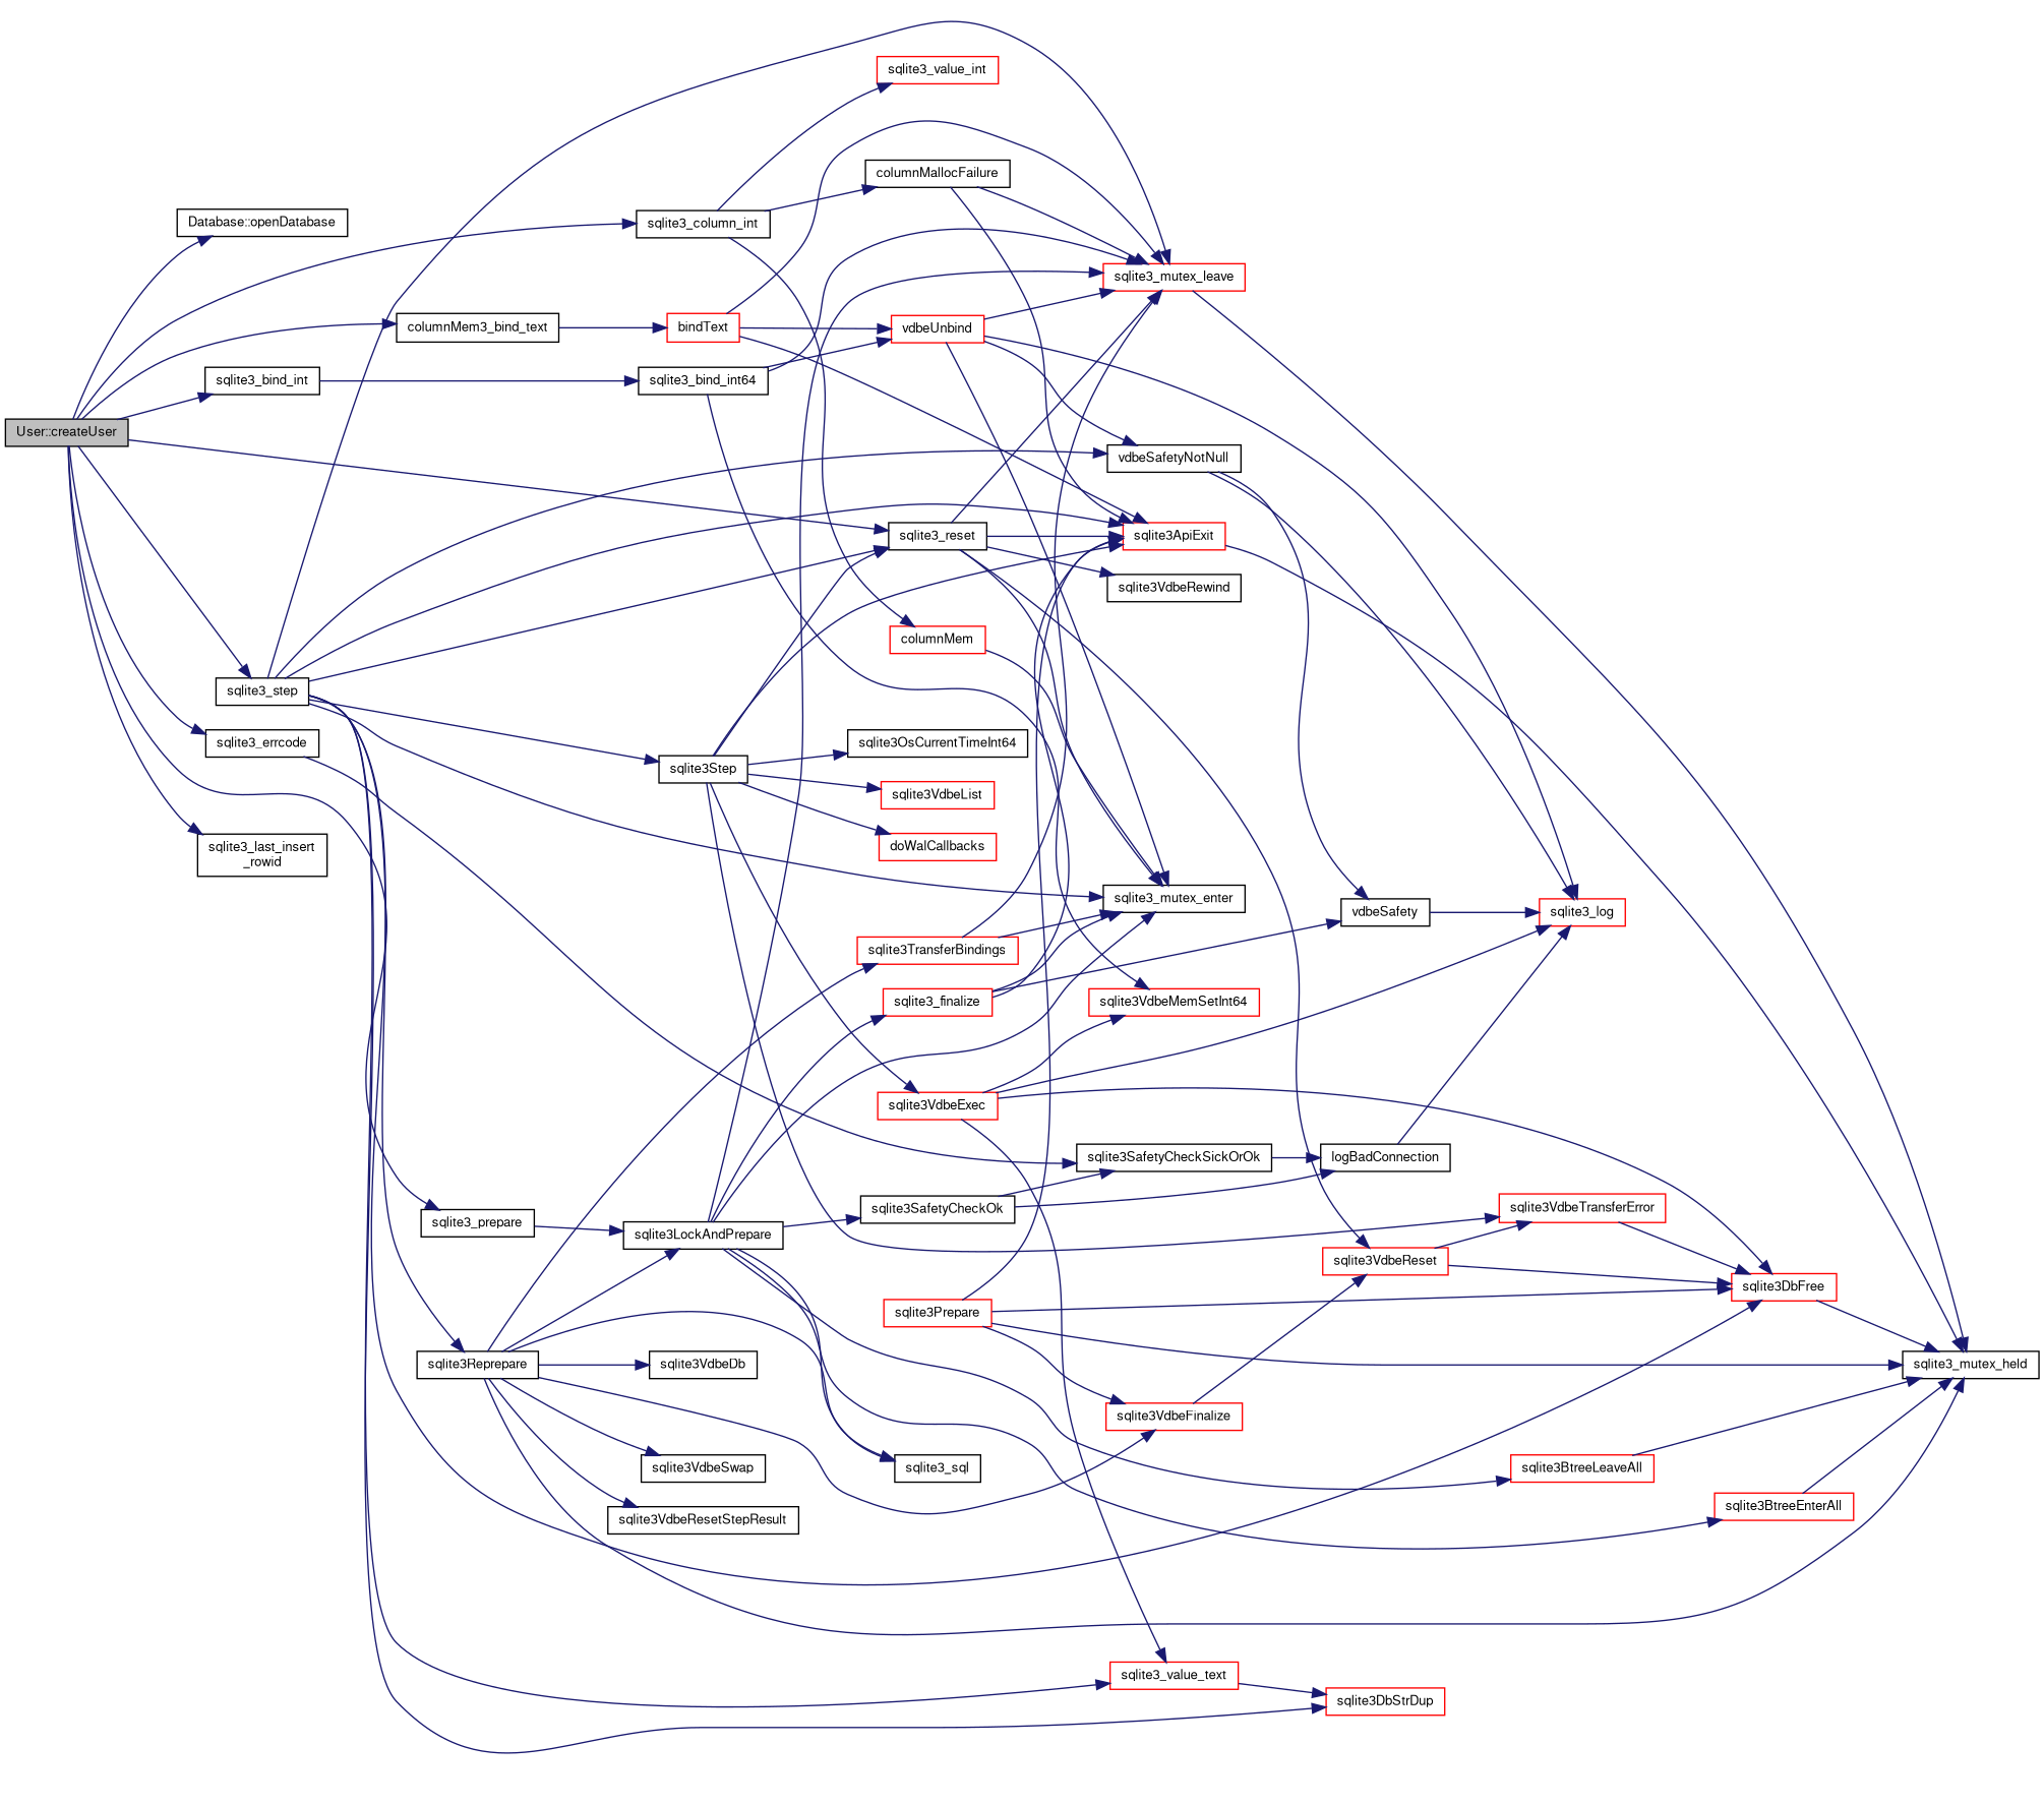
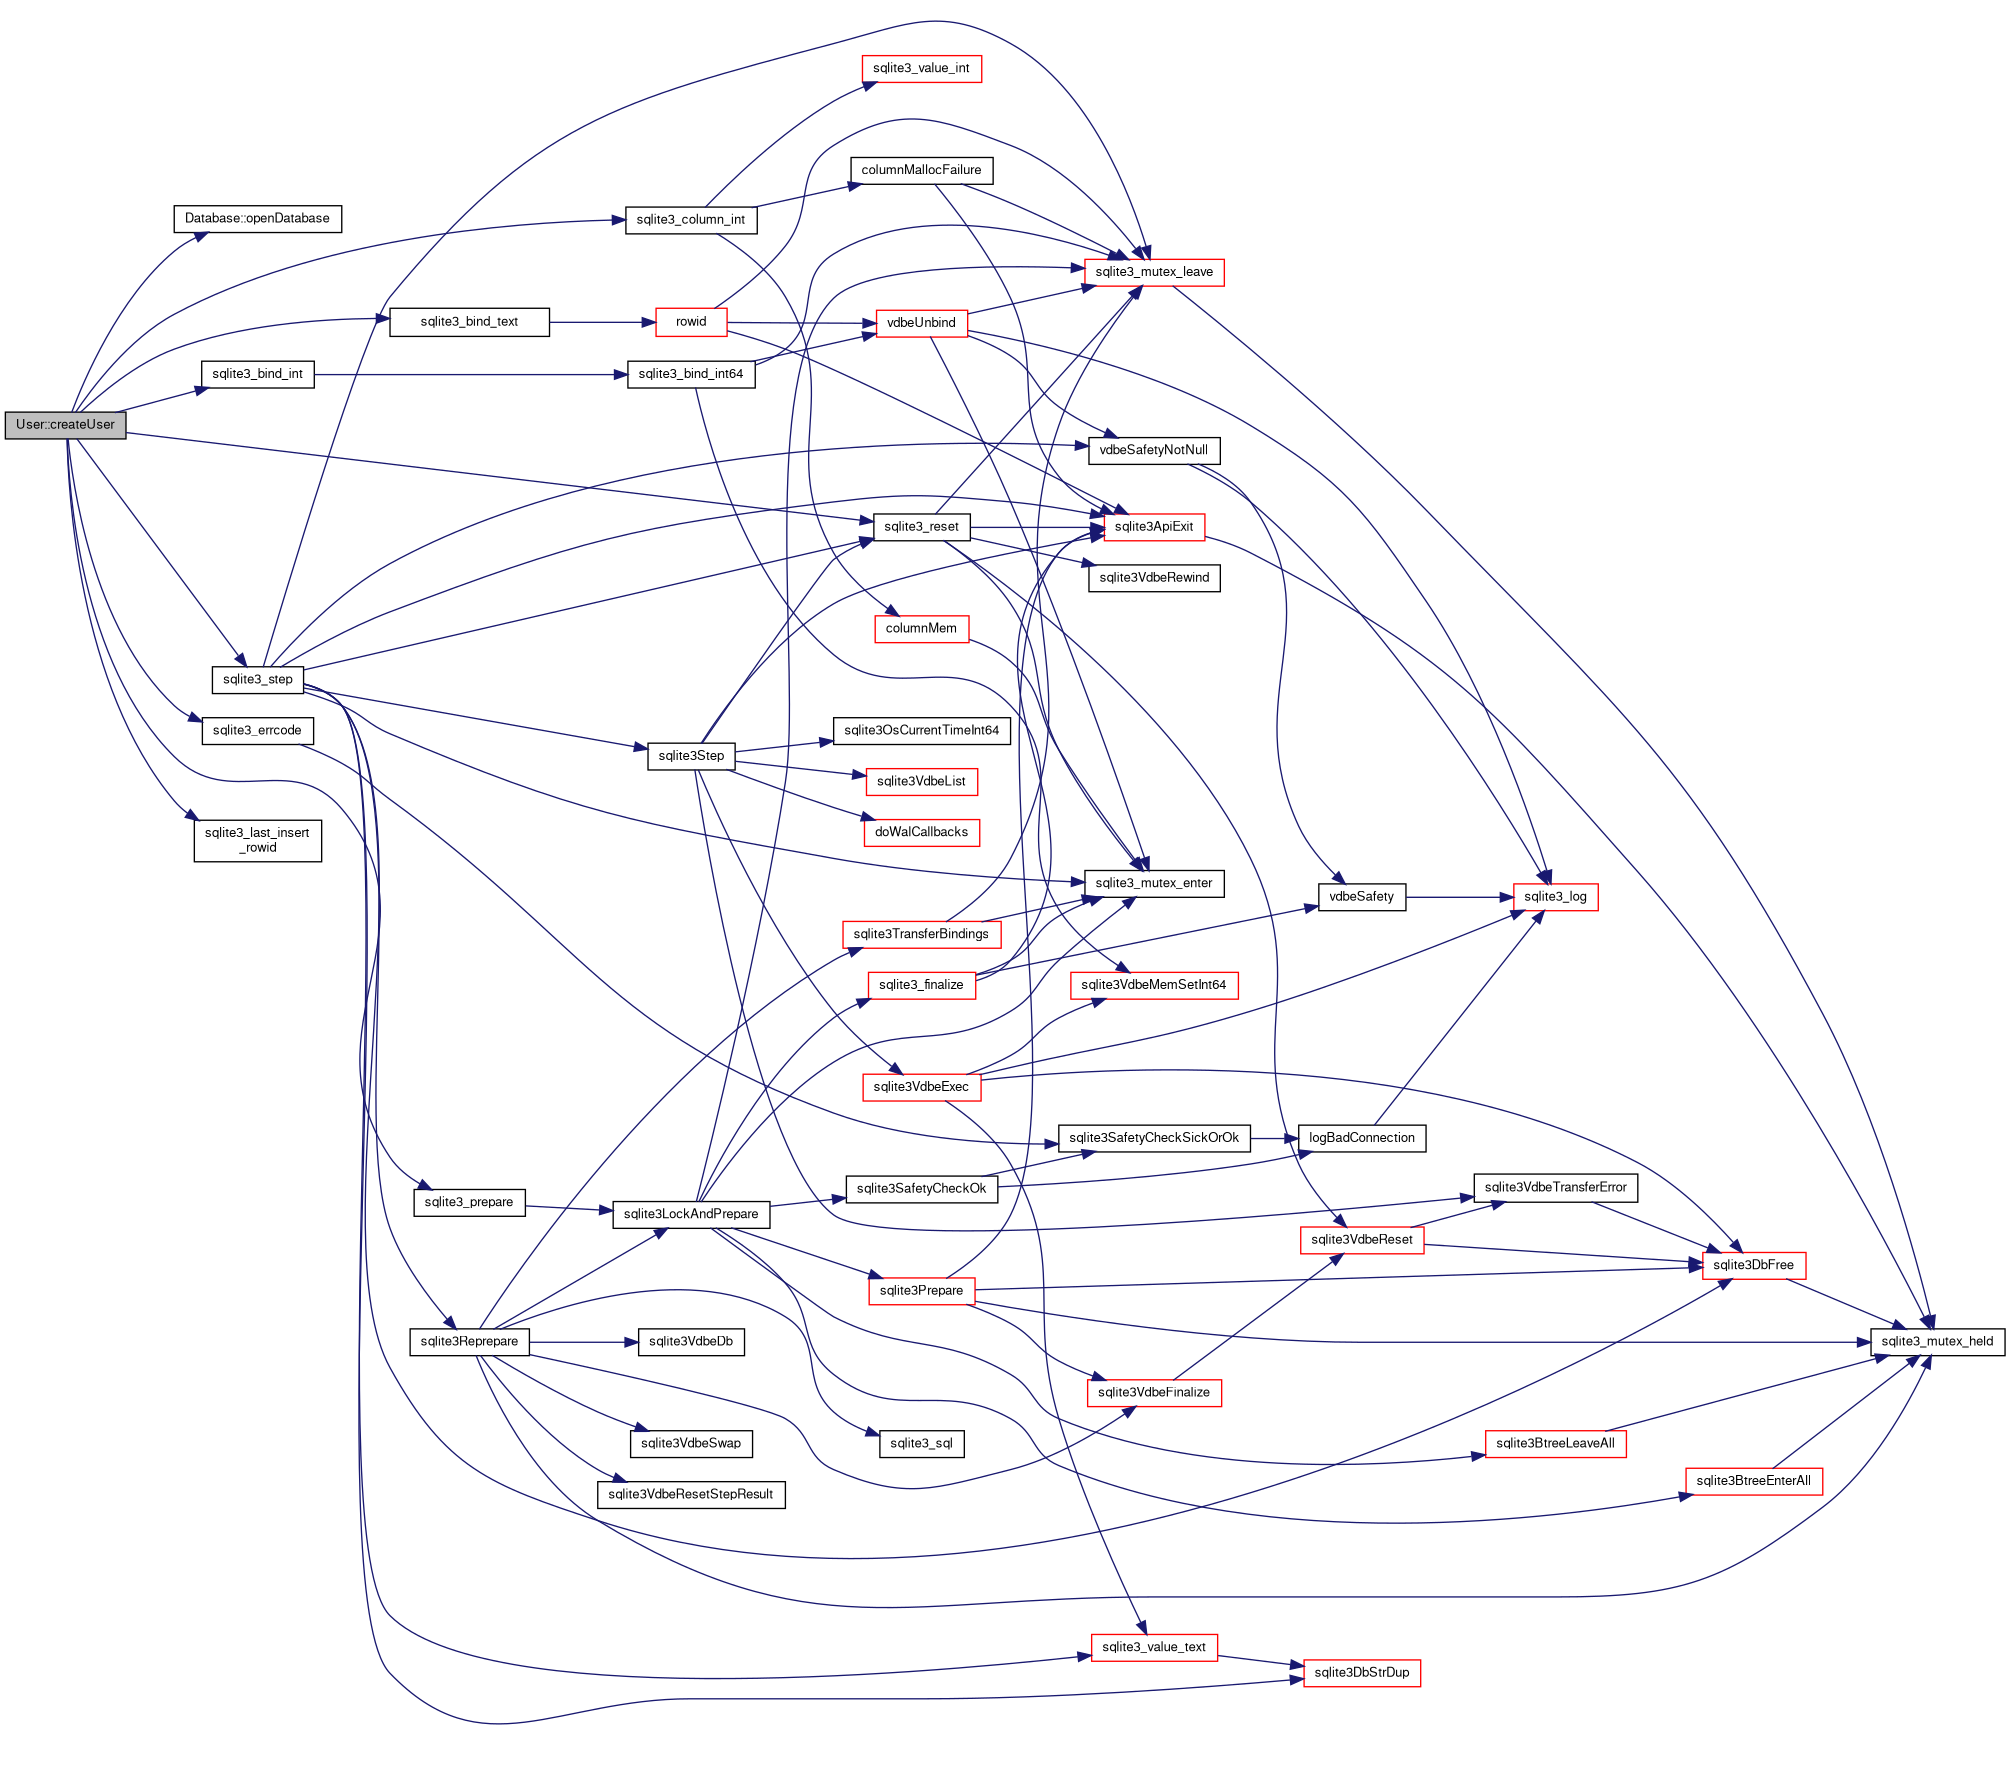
  digraph {
    rankdir=LR
    node [color=black fillcolor=white fontname=FreeSans fontsize=10 shape=record style=filled]
    edge [color=midnightblue fontname=FreeSans fontsize=10 labelfontname=FreeSans labelfontsize=10 style=solid]
    n1 [fillcolor=grey75 fontcolor=black height=0.2 label="User::createUser" width=0.4]
    n2 [height=0.2 label="Database::openDatabase" width=0.4]
    n3 [height=0.2 label=sqlite3_prepare width=0.4]
    n4 [height=0.2 label=sqlite3_errcode width=0.4]
    n5 [height=0.2 label=sqlite3_bind_int width=0.4]
    n6 [height=0.2 label=sqlite3_step width=0.4]
    n7 [height=0.2 label=sqlite3_reset width=0.4]
    n8 [height=0.2 label=sqlite3_column_int width=0.4]
-   n9 [height=0.2 label=columnMem3_bind_text width=0.4]
+   n9 [height=0.2 label=sqlite3_bind_text width=0.4]
    n10 [height=0.2 label="sqlite3_last_insert\l_rowid" width=0.4]
    n11 [height=0.2 label=sqlite3LockAndPrepare width=0.4]
    n12 [height=0.2 label=sqlite3SafetyCheckSickOrOk width=0.4]
    n13 [height=0.2 label=sqlite3_bind_int64 width=0.4]
    n14 [height=0.2 label=sqlite3_mutex_enter width=0.4]
    n15 [color=red height=0.2 label=sqlite3_mutex_leave width=0.4]
    n16 [color=red height=0.2 label=sqlite3ApiExit width=0.4]
    n17 [color=red height=0.2 label=sqlite3DbFree width=0.4]
    n18 [height=0.2 label=vdbeSafetyNotNull width=0.4]
    n19 [height=0.2 label=sqlite3Step width=0.4]
    n20 [color=red height=0.2 label=sqlite3_value_text width=0.4]
    n21 [color=red height=0.2 label=sqlite3DbStrDup width=0.4]
    n22 [height=0.2 label=sqlite3Reprepare width=0.4]
    n23 [color=red height=0.2 label=sqlite3VdbeReset width=0.4]
    n24 [height=0.2 label=sqlite3VdbeRewind width=0.4]
    n25 [color=red height=0.2 label=sqlite3_value_int width=0.4]
    n26 [color=red height=0.2 label=columnMem width=0.4]
    n27 [height=0.2 label=columnMallocFailure width=0.4]
-   n28 [color=red height=0.2 label=bindText width=0.4]
+   n28 [color=red height=0.2 label=rowid width=0.4]
    n29 [height=0.2 label=sqlite3SafetyCheckOk width=0.4]
    n30 [color=red height=0.2 label=sqlite3BtreeEnterAll width=0.4]
    n31 [color=red height=0.2 label=sqlite3Prepare width=0.4]
    n32 [color=red height=0.2 label=sqlite3_finalize width=0.4]
    n33 [color=red height=0.2 label=sqlite3BtreeLeaveAll width=0.4]
    n34 [height=0.2 label=logBadConnection width=0.4]
    n35 [height=0.2 label=sqlite3_mutex_held width=0.4]
    n36 [color=red height=0.2 label=sqlite3VdbeFinalize width=0.4]
    n37 [height=0.2 label=vdbeSafety width=0.4]
    n38 [color=red height=0.2 label=sqlite3_log width=0.4]
-   n39 [color=red height=0.2 label=sqlite3VdbeTransferError width=0.4]
+   n39 [height=0.2 label=sqlite3VdbeTransferError width=0.4]
    n40 [color=red height=0.2 label=vdbeUnbind width=0.4]
    n41 [color=red height=0.2 label=sqlite3VdbeMemSetInt64 width=0.4]
    n42 [height=0.2 label=sqlite3OsCurrentTimeInt64 width=0.4]
    n43 [color=red height=0.2 label=sqlite3VdbeList width=0.4]
    n44 [color=red height=0.2 label=sqlite3VdbeExec width=0.4]
    n45 [color=red height=0.2 label=doWalCallbacks width=0.4]
    n46 [height=0.2 label=sqlite3VdbeDb width=0.4]
    n47 [height=0.2 label=sqlite3_sql width=0.4]
    n48 [height=0.2 label=sqlite3VdbeSwap width=0.4]
    n49 [color=red height=0.2 label=sqlite3TransferBindings width=0.4]
    n50 [height=0.2 label=sqlite3VdbeResetStepResult width=0.4]
    n1 -> n2
    n1 -> n3
    n1 -> n4
    n1 -> n5
    n1 -> n6
    n1 -> n7
    n1 -> n8
    n1 -> n9
    n1 -> n10
    n3 -> n11
    n4 -> n12
    n5 -> n13
    n6 -> n7
    n6 -> n14
    n6 -> n15
    n6 -> n16
    n6 -> n17
    n6 -> n18
    n6 -> n19
    n6 -> n20
    n6 -> n21
    n6 -> n22
    n7 -> n14
    n7 -> n15
    n7 -> n16
    n7 -> n23
    n7 -> n24
    n8 -> n25
    n8 -> n26
    n8 -> n27
    n9 -> n28
    n11 -> n14
    n11 -> n15
    n11 -> n29
    n11 -> n30
-   n11 -> n47
+   n11 -> n31
    n11 -> n32
    n11 -> n33
    n12 -> n34
    n13 -> n15
    n13 -> n40
    n13 -> n41
    n15 -> n35
    n16 -> n35
    n17 -> n35
    n18 -> n37
    n18 -> n38
    n19 -> n7
    n19 -> n16
    n19 -> n39
    n19 -> n42
    n19 -> n43
    n19 -> n44
    n19 -> n45
    n20 -> n21
    n22 -> n11
    n22 -> n35
    n22 -> n36
    n22 -> n46
    n22 -> n47
    n22 -> n48
    n22 -> n49
    n22 -> n50
    n23 -> n17
    n23 -> n39
    n26 -> n14
    n27 -> n15
    n27 -> n16
    n28 -> n15
    n28 -> n16
    n28 -> n40
    n29 -> n12
    n29 -> n34
    n30 -> n35
    n31 -> n16
    n31 -> n17
    n31 -> n35
    n31 -> n36
    n32 -> n14
    n32 -> n16
    n32 -> n37
    n33 -> n35
    n34 -> n38
    n36 -> n23
    n37 -> n38
    n39 -> n17
    n40 -> n14
    n40 -> n15
    n40 -> n18
    n40 -> n38
    n44 -> n17
    n44 -> n20
    n44 -> n38
    n44 -> n41
    n49 -> n14
    n49 -> n15
  }
